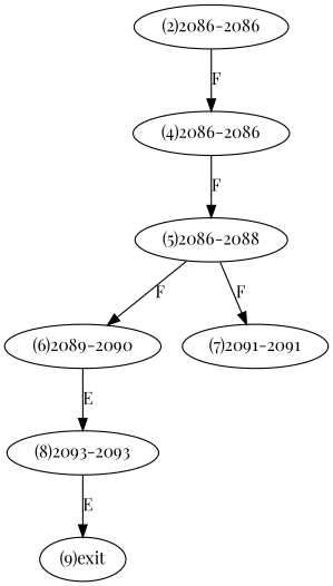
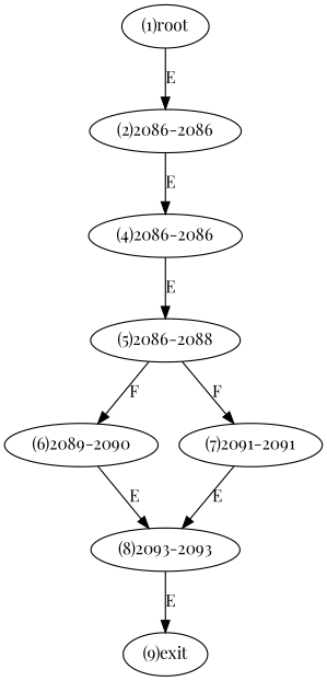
  digraph {
    fontname="Playfair Display"
    node [fontname="Playfair Display"]
    edge [fontname="Playfair Display"]
+   n1 [label="(1)root"]
    n2 [label="(2)2086-2086"]
    n3 [label="(4)2086-2086"]
    n4 [label="(5)2086-2088"]
    n5 [label="(6)2089-2090"]
    n6 [label="(7)2091-2091"]
    n7 [label="(8)2093-2093"]
    n8 [label="(9)exit"]
-   n2 -> n3 [label=F]
-   n3 -> n4 [label=F]
+   n1 -> n2 [label=E]
+   n2 -> n3 [label=E]
+   n3 -> n4 [label=E]
    n4 -> n5 [label=F]
    n4 -> n6 [label=F]
    n5 -> n7 [label=E]
+   n6 -> n7 [label=E]
    n7 -> n8 [label=E]
  }
